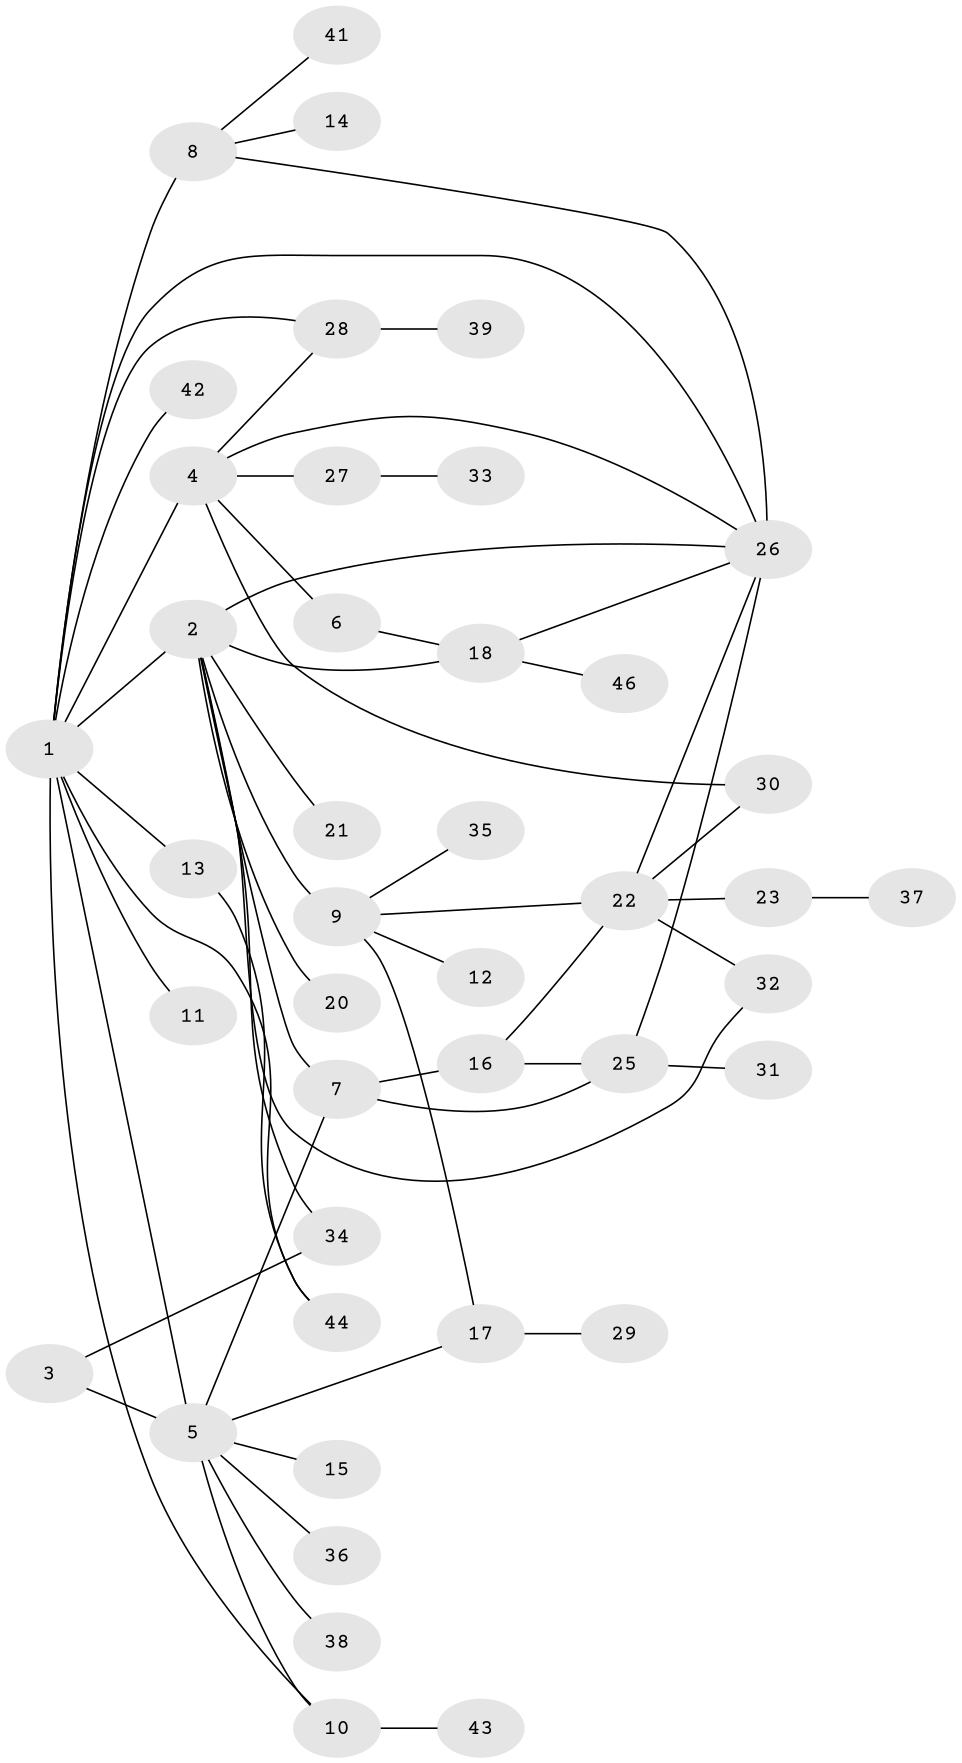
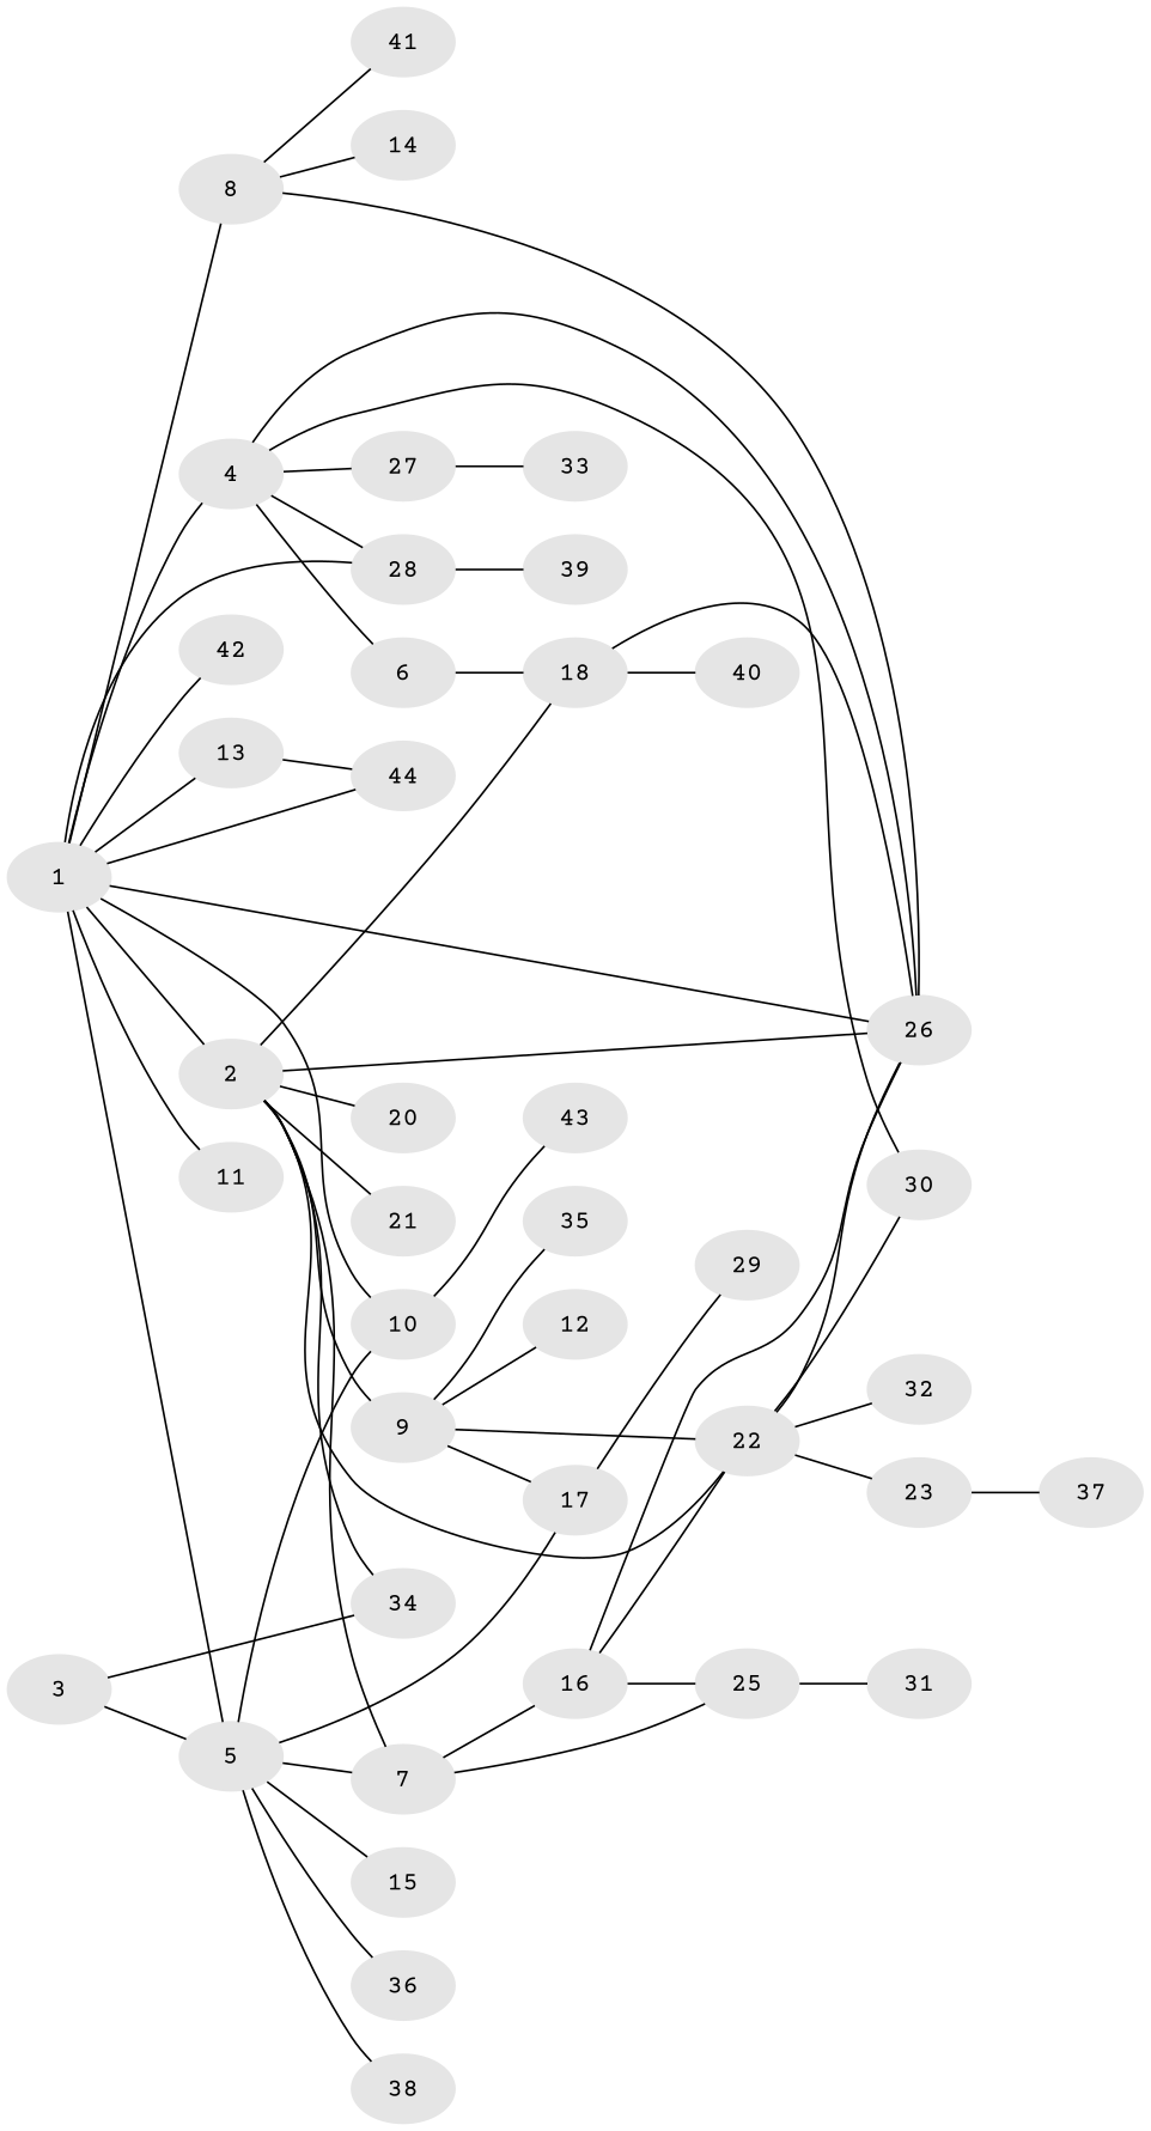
  graph {
    fontname="Courier Prime"
    rankdir=LR
    node [color=gray90 fontname="Courier Prime" style=filled]
    edge [fontname="Courier Prime" weight=1.0]
    1
    2
    4
    5
    8
    10
    11
    13
    n9 [label=44]
    26
    28
    42
    7
    9
    18
    20
    21
    22
    34
    6
    27
    30
    15
    17
    36
    38
    14
    41
    43
    39
    3
    16
    25
    12
    35
-   40 [label=46]
+   40
    23
    32
    33
    29
    31
    37
    1 -- 2
    1 -- 4
    1 -- 5
    1 -- 8
    1 -- 10
    1 -- 11 [weight=2.0]
    1 -- 13
    1 -- n9
    1 -- 26
    1 -- 28
    1 -- 42
    2 -- 26 [weight=8.0]
    2 -- 7
    2 -- 9
    2 -- 18
    2 -- 20
    2 -- 21
-   2 -- 32
+   2 -- 22
    2 -- 34
    4 -- 26
    4 -- 28 [weight=5.0]
    4 -- 6
    4 -- 27
    4 -- 30
    5 -- 10
    5 -- 7
    5 -- 15
    5 -- 17
    5 -- 36
    5 -- 38
    8 -- 26
    8 -- 14
    8 -- 41
    10 -- 43
    13 -- n9 [weight=3.0]
    28 -- 39
    7 -- 16
    7 -- 25
    9 -- 22
    9 -- 17
    9 -- 12
    9 -- 35
    18 -- 26
    18 -- 40
    22 -- 26
    22 -- 30
    22 -- 23
    22 -- 32
    6 -- 18
    27 -- 33
    17 -- 29
    3 -- 5
    3 -- 34
-   25 -- 26
+   16 -- 26
    16 -- 22
    16 -- 25 [weight=2.0]
    25 -- 31
    23 -- 37
  }
